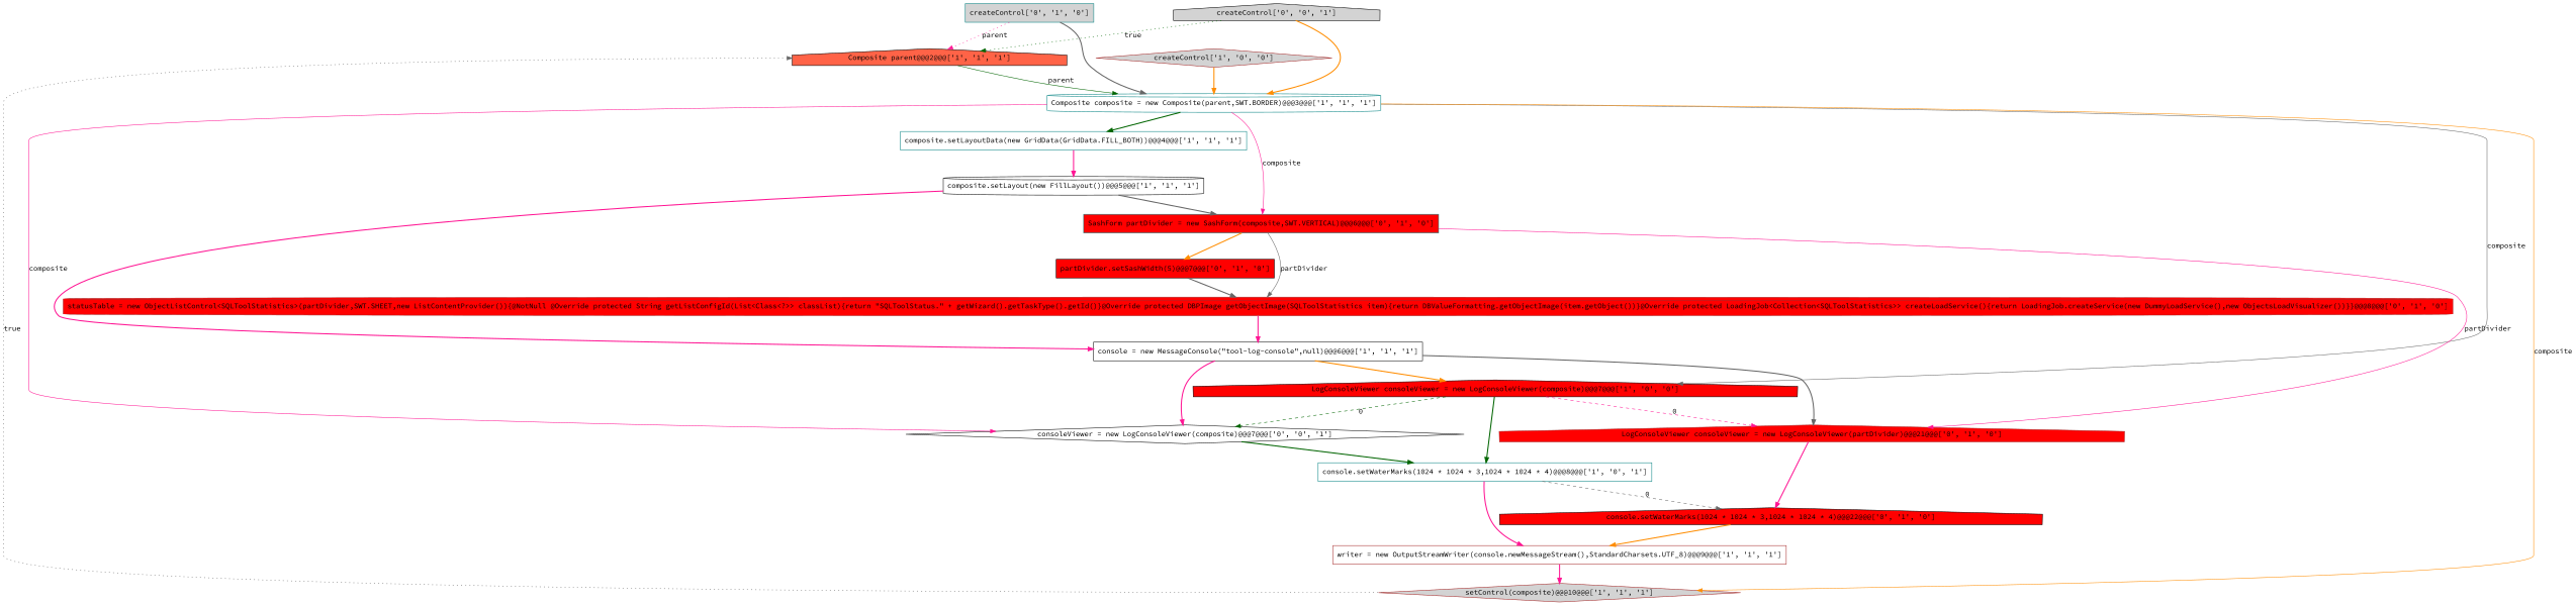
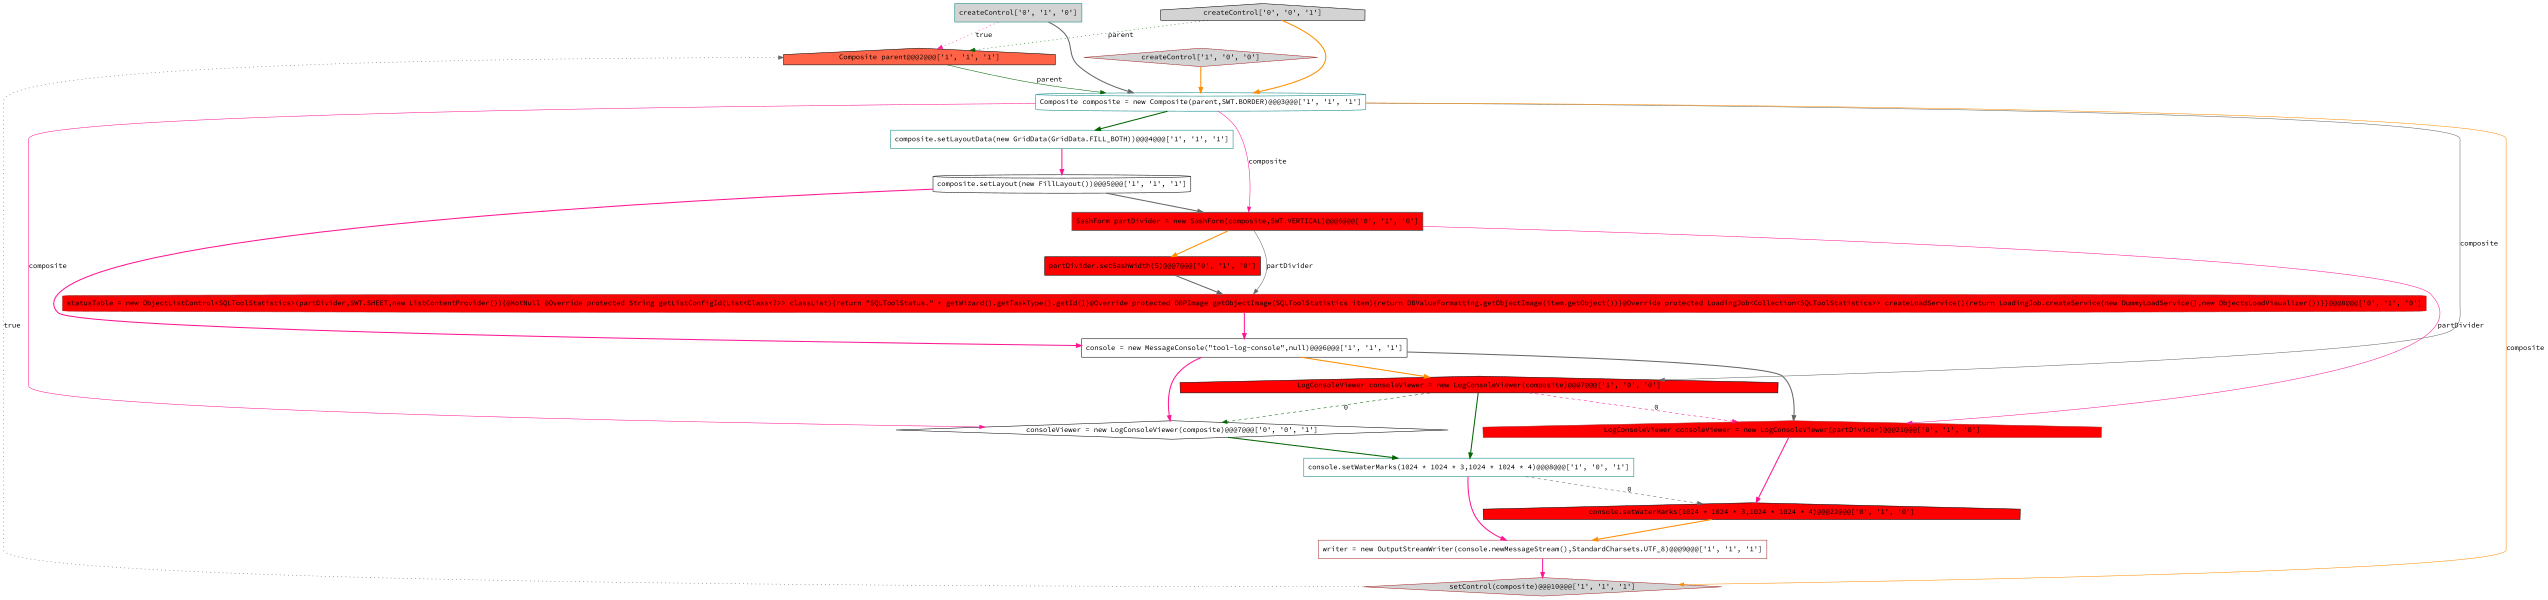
  digraph {
    fontname="Source Code Pro"
    node [color=black fillcolor=white fontname="Source Code Pro" shape=box style=filled]
    edge [color=deeppink fontname="Source Code Pro" style=bold]
    n1 [fillcolor=lightgray label="createControl['0', '0', '1']" shape=house]
    n2 [fillcolor=tomato label="Composite parent@@@2@@@['1', '1', '1']" shape=house]
    n3 [color=teal label="Composite composite = new Composite(parent,SWT.BORDER)@@@3@@@['1', '1', '1']" shape=cylinder]
    n4 [label="consoleViewer = new LogConsoleViewer(composite)@@@7@@@['0', '0', '1']" shape=diamond]
    n5 [fillcolor=red label="LogConsoleViewer consoleViewer = new LogConsoleViewer(composite)@@@7@@@['1', '0', '0']" shape=house]
    n6 [color=teal fillcolor=red label="SashForm partDivider = new SashForm(composite,SWT.VERTICAL)@@@6@@@['0', '1', '0']"]
    n7 [color=brown fillcolor=lightgray label="setControl(composite)@@@10@@@['1', '1', '1']" shape=diamond]
    n8 [color=teal label="composite.setLayoutData(new GridData(GridData.FILL_BOTH))@@@4@@@['1', '1', '1']"]
    n9 [fillcolor=red label="console.setWaterMarks(1024 * 1024 * 3,1024 * 1024 * 4)@@@22@@@['0', '1', '0']" shape=house]
    n10 [color=brown label="writer = new OutputStreamWriter(console.newMessageStream(),StandardCharsets.UTF_8)@@@9@@@['1', '1', '1']"]
    n11 [color=teal label="console.setWaterMarks(1024 * 1024 * 3,1024 * 1024 * 4)@@@8@@@['1', '0', '1']"]
    n12 [color=brown fillcolor=red label="LogConsoleViewer consoleViewer = new LogConsoleViewer(partDivider)@@@21@@@['0', '1', '0']" shape=house]
    n13 [color=teal fillcolor=lightgray label="createControl['0', '1', '0']"]
    n14 [color=brown fillcolor=red label="statusTable = new ObjectListControl<SQLToolStatistics>(partDivider,SWT.SHEET,new ListContentProvider()){@NotNull @Override protected String getListConfigId(List<Class<?>> classList){return \"SQLToolStatus.\" + getWizard().getTaskType().getId()}@Override protected DBPImage getObjectImage(SQLToolStatistics item){return DBValueFormatting.getObjectImage(item.getObject())}@Override protected LoadingJob<Collection<SQLToolStatistics>> createLoadService(){return LoadingJob.createService(new DummyLoadService(),new ObjectsLoadVisualizer())}}@@@8@@@['0', '1', '0']" shape=cylinder]
    n15 [fillcolor=red label="partDivider.setSashWidth(5)@@@7@@@['0', '1', '0']"]
    n16 [label="console = new MessageConsole(\"tool-log-console\",null)@@@6@@@['1', '1', '1']"]
    n17 [label="composite.setLayout(new FillLayout())@@@5@@@['1', '1', '1']" shape=cylinder]
    n18 [color=brown fillcolor=lightgray label="createControl['1', '0', '0']" shape=diamond]
-   n1 -> n2 [color=darkgreen label=true style=dotted]
+   n1 -> n2 [color=darkgreen label=parent style=dotted]
    n1 -> n3 [color=darkorange]
    n2 -> n3 [color=darkgreen label=parent style=solid]
    n3 -> n4 [label=composite style=solid]
    n3 -> n5 [color=gray40 label=composite style=solid]
    n3 -> n6 [label=composite style=solid]
    n3 -> n7 [color=darkorange label=composite style=solid]
    n3 -> n8 [color=darkgreen]
    n4 -> n11 [color=darkgreen]
    n5 -> n4 [color=darkgreen label=0 style=dashed]
    n5 -> n11 [color=darkgreen]
    n5 -> n12 [label=0 style=dashed]
    n6 -> n12 [label=partDivider style=solid]
    n6 -> n14 [color=gray40 label=partDivider style=solid]
    n6 -> n15 [color=darkorange]
    n7 -> n2 [color=gray40 label=true style=dotted]
    n8 -> n17
    n9 -> n10 [color=darkorange]
    n10 -> n7
    n11 -> n9 [color=gray40 label=0 style=dashed]
    n11 -> n10
    n12 -> n9
-   n13 -> n2 [label=parent style=dotted]
+   n13 -> n2 [label=true style=dotted]
    n13 -> n3 [color=gray40]
    n14 -> n16
    n15 -> n14 [color=gray40]
    n16 -> n4
    n16 -> n5 [color=darkorange]
    n16 -> n12 [color=gray40]
    n17 -> n6 [color=gray40]
    n17 -> n16
    n18 -> n3 [color=darkorange]
  }
